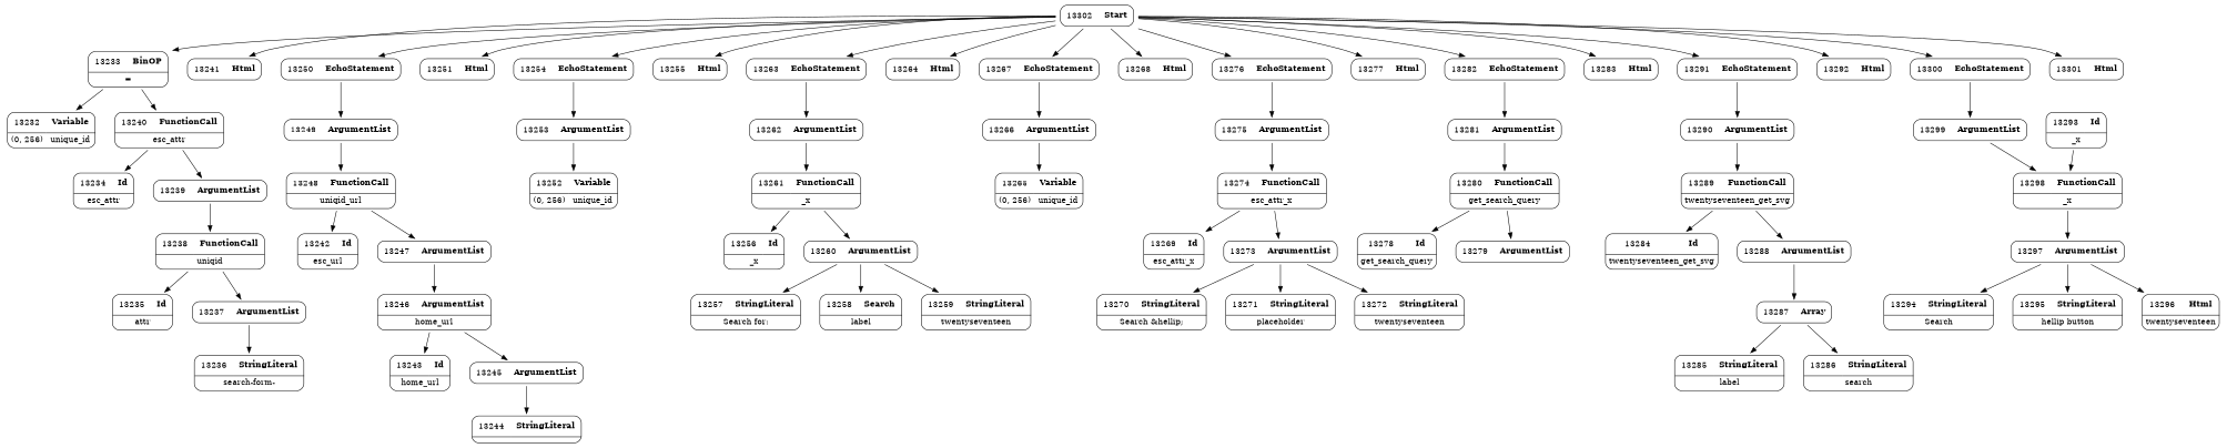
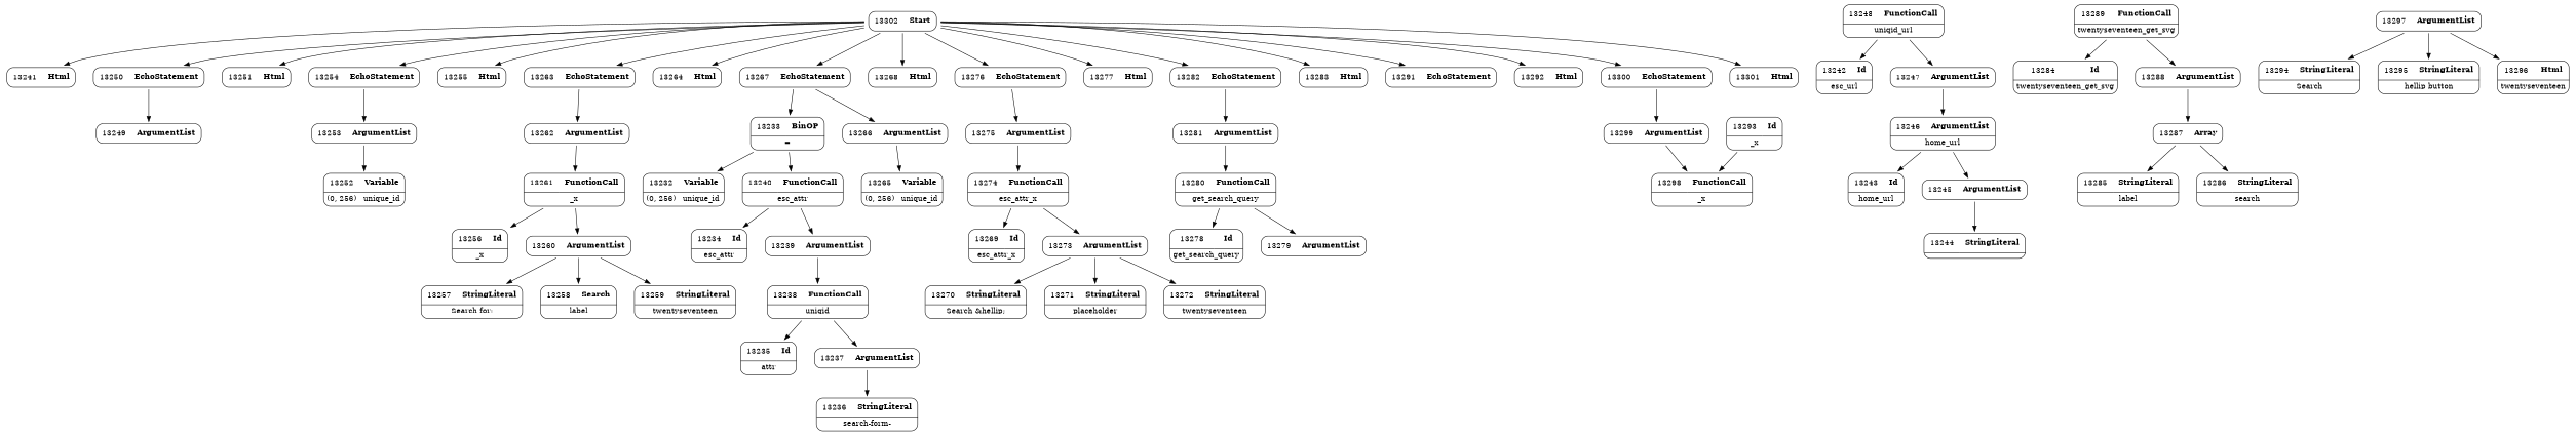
  digraph {
    node [shape=none]
    edge [weight=2]
    n1 [label=<<TABLE border='1' cellspacing='0' cellpadding='10' style='rounded' ><TR><TD border='0'>13232</TD><TD border='0'><B>Variable</B></TD></TR><HR/><TR><TD border='0' cellpadding='5'>(0, 256)</TD><TD border='0' cellpadding='5'>unique_id</TD></TR></TABLE>>]
    n2 [label=<<TABLE border='1' cellspacing='0' cellpadding='10' style='rounded' ><TR><TD border='0'>13233</TD><TD border='0'><B>BinOP</B></TD></TR><HR/><TR><TD border='0' cellpadding='5' colspan='2'>=</TD></TR></TABLE>>]
    n3 [label=<<TABLE border='1' cellspacing='0' cellpadding='10' style='rounded' ><TR><TD border='0'>13240</TD><TD border='0'><B>FunctionCall</B></TD></TR><HR/><TR><TD border='0' cellpadding='5' colspan='2'>esc_attr</TD></TR></TABLE>>]
    n4 [label=<<TABLE border='1' cellspacing='0' cellpadding='10' style='rounded' ><TR><TD border='0'>13234</TD><TD border='0'><B>Id</B></TD></TR><HR/><TR><TD border='0' cellpadding='5' colspan='2'>esc_attr</TD></TR></TABLE>>]
    n5 [label=<<TABLE border='1' cellspacing='0' cellpadding='10' style='rounded' ><TR><TD border='0'>13239</TD><TD border='0'><B>ArgumentList</B></TD></TR></TABLE>>]
    n6 [label=<<TABLE border='1' cellspacing='0' cellpadding='10' style='rounded' ><TR><TD border='0'>13238</TD><TD border='0'><B>FunctionCall</B></TD></TR><HR/><TR><TD border='0' cellpadding='5' colspan='2'>uniqid</TD></TR></TABLE>>]
    n7 [label=<<TABLE border='1' cellspacing='0' cellpadding='10' style='rounded' ><TR><TD border='0'>13235</TD><TD border='0'><B>Id</B></TD></TR><HR/><TR><TD border='0' cellpadding='5' colspan='2'>attr</TD></TR></TABLE>>]
    n8 [label=<<TABLE border='1' cellspacing='0' cellpadding='10' style='rounded' ><TR><TD border='0'>13236</TD><TD border='0'><B>StringLiteral</B></TD></TR><HR/><TR><TD border='0' cellpadding='5' colspan='2'>search-form-</TD></TR></TABLE>>]
    n9 [label=<<TABLE border='1' cellspacing='0' cellpadding='10' style='rounded' ><TR><TD border='0'>13237</TD><TD border='0'><B>ArgumentList</B></TD></TR></TABLE>>]
    n10 [label=<<TABLE border='1' cellspacing='0' cellpadding='10' style='rounded' ><TR><TD border='0'>13241</TD><TD border='0'><B>Html</B></TD></TR></TABLE>>]
    n11 [label=<<TABLE border='1' cellspacing='0' cellpadding='10' style='rounded' ><TR><TD border='0'>13242</TD><TD border='0'><B>Id</B></TD></TR><HR/><TR><TD border='0' cellpadding='5' colspan='2'>esc_url</TD></TR></TABLE>>]
    n12 [label=<<TABLE border='1' cellspacing='0' cellpadding='10' style='rounded' ><TR><TD border='0'>13243</TD><TD border='0'><B>Id</B></TD></TR><HR/><TR><TD border='0' cellpadding='5' colspan='2'>home_url</TD></TR></TABLE>>]
    n13 [label=<<TABLE border='1' cellspacing='0' cellpadding='10' style='rounded' ><TR><TD border='0'>13244</TD><TD border='0'><B>StringLiteral</B></TD></TR><HR/><TR><TD border='0' cellpadding='5' colspan='2'></TD></TR></TABLE>>]
    n14 [label=<<TABLE border='1' cellspacing='0' cellpadding='10' style='rounded' ><TR><TD border='0'>13245</TD><TD border='0'><B>ArgumentList</B></TD></TR></TABLE>>]
    n15 [label=<<TABLE border='1' cellspacing='0' cellpadding='10' style='rounded' ><TR><TD border='0'>13246</TD><TD border='0'><B>ArgumentList</B></TD></TR><HR/><TR><TD border='0' cellpadding='5' colspan='2'>home_url</TD></TR></TABLE>>]
    n16 [label=<<TABLE border='1' cellspacing='0' cellpadding='10' style='rounded' ><TR><TD border='0'>13247</TD><TD border='0'><B>ArgumentList</B></TD></TR></TABLE>>]
    n17 [label=<<TABLE border='1' cellspacing='0' cellpadding='10' style='rounded' ><TR><TD border='0'>13248</TD><TD border='0'><B>FunctionCall</B></TD></TR><HR/><TR><TD border='0' cellpadding='5' colspan='2'>uniqid_url</TD></TR></TABLE>>]
    n18 [label=<<TABLE border='1' cellspacing='0' cellpadding='10' style='rounded' ><TR><TD border='0'>13249</TD><TD border='0'><B>ArgumentList</B></TD></TR></TABLE>>]
    n19 [label=<<TABLE border='1' cellspacing='0' cellpadding='10' style='rounded' ><TR><TD border='0'>13250</TD><TD border='0'><B>EchoStatement</B></TD></TR></TABLE>>]
    n20 [label=<<TABLE border='1' cellspacing='0' cellpadding='10' style='rounded' ><TR><TD border='0'>13251</TD><TD border='0'><B>Html</B></TD></TR></TABLE>>]
    n21 [label=<<TABLE border='1' cellspacing='0' cellpadding='10' style='rounded' ><TR><TD border='0'>13252</TD><TD border='0'><B>Variable</B></TD></TR><HR/><TR><TD border='0' cellpadding='5'>(0, 256)</TD><TD border='0' cellpadding='5'>unique_id</TD></TR></TABLE>>]
    n22 [label=<<TABLE border='1' cellspacing='0' cellpadding='10' style='rounded' ><TR><TD border='0'>13253</TD><TD border='0'><B>ArgumentList</B></TD></TR></TABLE>>]
    n23 [label=<<TABLE border='1' cellspacing='0' cellpadding='10' style='rounded' ><TR><TD border='0'>13254</TD><TD border='0'><B>EchoStatement</B></TD></TR></TABLE>>]
    n24 [label=<<TABLE border='1' cellspacing='0' cellpadding='10' style='rounded' ><TR><TD border='0'>13255</TD><TD border='0'><B>Html</B></TD></TR></TABLE>>]
    n25 [label=<<TABLE border='1' cellspacing='0' cellpadding='10' style='rounded' ><TR><TD border='0'>13256</TD><TD border='0'><B>Id</B></TD></TR><HR/><TR><TD border='0' cellpadding='5' colspan='2'>_x</TD></TR></TABLE>>]
    n26 [label=<<TABLE border='1' cellspacing='0' cellpadding='10' style='rounded' ><TR><TD border='0'>13257</TD><TD border='0'><B>StringLiteral</B></TD></TR><HR/><TR><TD border='0' cellpadding='5' colspan='2'>Search for:</TD></TR></TABLE>>]
    n27 [label=<<TABLE border='1' cellspacing='0' cellpadding='10' style='rounded' ><TR><TD border='0'>13258</TD><TD border='0'><B>Search</B></TD></TR><HR/><TR><TD border='0' cellpadding='5' colspan='2'>label</TD></TR></TABLE>>]
    n28 [label=<<TABLE border='1' cellspacing='0' cellpadding='10' style='rounded' ><TR><TD border='0'>13259</TD><TD border='0'><B>StringLiteral</B></TD></TR><HR/><TR><TD border='0' cellpadding='5' colspan='2'>twentyseventeen</TD></TR></TABLE>>]
    n29 [label=<<TABLE border='1' cellspacing='0' cellpadding='10' style='rounded' ><TR><TD border='0'>13260</TD><TD border='0'><B>ArgumentList</B></TD></TR></TABLE>>]
    n30 [label=<<TABLE border='1' cellspacing='0' cellpadding='10' style='rounded' ><TR><TD border='0'>13261</TD><TD border='0'><B>FunctionCall</B></TD></TR><HR/><TR><TD border='0' cellpadding='5' colspan='2'>_x</TD></TR></TABLE>>]
    n31 [label=<<TABLE border='1' cellspacing='0' cellpadding='10' style='rounded' ><TR><TD border='0'>13262</TD><TD border='0'><B>ArgumentList</B></TD></TR></TABLE>>]
    n32 [label=<<TABLE border='1' cellspacing='0' cellpadding='10' style='rounded' ><TR><TD border='0'>13263</TD><TD border='0'><B>EchoStatement</B></TD></TR></TABLE>>]
    n33 [label=<<TABLE border='1' cellspacing='0' cellpadding='10' style='rounded' ><TR><TD border='0'>13264</TD><TD border='0'><B>Html</B></TD></TR></TABLE>>]
    n34 [label=<<TABLE border='1' cellspacing='0' cellpadding='10' style='rounded' ><TR><TD border='0'>13265</TD><TD border='0'><B>Variable</B></TD></TR><HR/><TR><TD border='0' cellpadding='5'>(0, 256)</TD><TD border='0' cellpadding='5'>unique_id</TD></TR></TABLE>>]
    n35 [label=<<TABLE border='1' cellspacing='0' cellpadding='10' style='rounded' ><TR><TD border='0'>13266</TD><TD border='0'><B>ArgumentList</B></TD></TR></TABLE>>]
    n36 [label=<<TABLE border='1' cellspacing='0' cellpadding='10' style='rounded' ><TR><TD border='0'>13267</TD><TD border='0'><B>EchoStatement</B></TD></TR></TABLE>>]
    n37 [label=<<TABLE border='1' cellspacing='0' cellpadding='10' style='rounded' ><TR><TD border='0'>13268</TD><TD border='0'><B>Html</B></TD></TR></TABLE>>]
    n38 [label=<<TABLE border='1' cellspacing='0' cellpadding='10' style='rounded' ><TR><TD border='0'>13269</TD><TD border='0'><B>Id</B></TD></TR><HR/><TR><TD border='0' cellpadding='5' colspan='2'>esc_attr_x</TD></TR></TABLE>>]
    n39 [label=<<TABLE border='1' cellspacing='0' cellpadding='10' style='rounded' ><TR><TD border='0'>13270</TD><TD border='0'><B>StringLiteral</B></TD></TR><HR/><TR><TD border='0' cellpadding='5' colspan='2'>Search &amp;hellip;</TD></TR></TABLE>>]
    n40 [label=<<TABLE border='1' cellspacing='0' cellpadding='10' style='rounded' ><TR><TD border='0'>13271</TD><TD border='0'><B>StringLiteral</B></TD></TR><HR/><TR><TD border='0' cellpadding='5' colspan='2'>placeholder</TD></TR></TABLE>>]
    n41 [label=<<TABLE border='1' cellspacing='0' cellpadding='10' style='rounded' ><TR><TD border='0'>13272</TD><TD border='0'><B>StringLiteral</B></TD></TR><HR/><TR><TD border='0' cellpadding='5' colspan='2'>twentyseventeen</TD></TR></TABLE>>]
    n42 [label=<<TABLE border='1' cellspacing='0' cellpadding='10' style='rounded' ><TR><TD border='0'>13273</TD><TD border='0'><B>ArgumentList</B></TD></TR></TABLE>>]
    n43 [label=<<TABLE border='1' cellspacing='0' cellpadding='10' style='rounded' ><TR><TD border='0'>13274</TD><TD border='0'><B>FunctionCall</B></TD></TR><HR/><TR><TD border='0' cellpadding='5' colspan='2'>esc_attr_x</TD></TR></TABLE>>]
    n44 [label=<<TABLE border='1' cellspacing='0' cellpadding='10' style='rounded' ><TR><TD border='0'>13275</TD><TD border='0'><B>ArgumentList</B></TD></TR></TABLE>>]
    n45 [label=<<TABLE border='1' cellspacing='0' cellpadding='10' style='rounded' ><TR><TD border='0'>13276</TD><TD border='0'><B>EchoStatement</B></TD></TR></TABLE>>]
    n46 [label=<<TABLE border='1' cellspacing='0' cellpadding='10' style='rounded' ><TR><TD border='0'>13277</TD><TD border='0'><B>Html</B></TD></TR></TABLE>>]
    n47 [label=<<TABLE border='1' cellspacing='0' cellpadding='10' style='rounded' ><TR><TD border='0'>13278</TD><TD border='0'><B>Id</B></TD></TR><HR/><TR><TD border='0' cellpadding='5' colspan='2'>get_search_query</TD></TR></TABLE>>]
    n48 [label=<<TABLE border='1' cellspacing='0' cellpadding='10' style='rounded' ><TR><TD border='0'>13279</TD><TD border='0'><B>ArgumentList</B></TD></TR></TABLE>>]
    n49 [label=<<TABLE border='1' cellspacing='0' cellpadding='10' style='rounded' ><TR><TD border='0'>13280</TD><TD border='0'><B>FunctionCall</B></TD></TR><HR/><TR><TD border='0' cellpadding='5' colspan='2'>get_search_query</TD></TR></TABLE>>]
    n50 [label=<<TABLE border='1' cellspacing='0' cellpadding='10' style='rounded' ><TR><TD border='0'>13281</TD><TD border='0'><B>ArgumentList</B></TD></TR></TABLE>>]
    n51 [label=<<TABLE border='1' cellspacing='0' cellpadding='10' style='rounded' ><TR><TD border='0'>13282</TD><TD border='0'><B>EchoStatement</B></TD></TR></TABLE>>]
    n52 [label=<<TABLE border='1' cellspacing='0' cellpadding='10' style='rounded' ><TR><TD border='0'>13283</TD><TD border='0'><B>Html</B></TD></TR></TABLE>>]
    n53 [label=<<TABLE border='1' cellspacing='0' cellpadding='10' style='rounded' ><TR><TD border='0'>13284</TD><TD border='0'><B>Id</B></TD></TR><HR/><TR><TD border='0' cellpadding='5' colspan='2'>twentyseventeen_get_svg</TD></TR></TABLE>>]
    n54 [label=<<TABLE border='1' cellspacing='0' cellpadding='10' style='rounded' ><TR><TD border='0'>13285</TD><TD border='0'><B>StringLiteral</B></TD></TR><HR/><TR><TD border='0' cellpadding='5' colspan='2'>label</TD></TR></TABLE>>]
    n55 [label=<<TABLE border='1' cellspacing='0' cellpadding='10' style='rounded' ><TR><TD border='0'>13286</TD><TD border='0'><B>StringLiteral</B></TD></TR><HR/><TR><TD border='0' cellpadding='5' colspan='2'>search</TD></TR></TABLE>>]
    n56 [label=<<TABLE border='1' cellspacing='0' cellpadding='10' style='rounded' ><TR><TD border='0'>13287</TD><TD border='0'><B>Array</B></TD></TR></TABLE>>]
    n57 [label=<<TABLE border='1' cellspacing='0' cellpadding='10' style='rounded' ><TR><TD border='0'>13288</TD><TD border='0'><B>ArgumentList</B></TD></TR></TABLE>>]
    n58 [label=<<TABLE border='1' cellspacing='0' cellpadding='10' style='rounded' ><TR><TD border='0'>13289</TD><TD border='0'><B>FunctionCall</B></TD></TR><HR/><TR><TD border='0' cellpadding='5' colspan='2'>twentyseventeen_get_svg</TD></TR></TABLE>>]
-   n59 [label=<<TABLE border='1' cellspacing='0' cellpadding='10' style='rounded' ><TR><TD border='0'>13290</TD><TD border='0'><B>ArgumentList</B></TD></TR></TABLE>>]
    n60 [label=<<TABLE border='1' cellspacing='0' cellpadding='10' style='rounded' ><TR><TD border='0'>13291</TD><TD border='0'><B>EchoStatement</B></TD></TR></TABLE>>]
    n61 [label=<<TABLE border='1' cellspacing='0' cellpadding='10' style='rounded' ><TR><TD border='0'>13292</TD><TD border='0'><B>Html</B></TD></TR></TABLE>>]
    n62 [label=<<TABLE border='1' cellspacing='0' cellpadding='10' style='rounded' ><TR><TD border='0'>13293</TD><TD border='0'><B>Id</B></TD></TR><HR/><TR><TD border='0' cellpadding='5' colspan='2'>_x</TD></TR></TABLE>>]
    n63 [label=<<TABLE border='1' cellspacing='0' cellpadding='10' style='rounded' ><TR><TD border='0'>13298</TD><TD border='0'><B>FunctionCall</B></TD></TR><HR/><TR><TD border='0' cellpadding='5' colspan='2'>_x</TD></TR></TABLE>>]
    n64 [label=<<TABLE border='1' cellspacing='0' cellpadding='10' style='rounded' ><TR><TD border='0'>13294</TD><TD border='0'><B>StringLiteral</B></TD></TR><HR/><TR><TD border='0' cellpadding='5' colspan='2'>Search</TD></TR></TABLE>>]
    n65 [label=<<TABLE border='1' cellspacing='0' cellpadding='10' style='rounded' ><TR><TD border='0'>13295</TD><TD border='0'><B>StringLiteral</B></TD></TR><HR/><TR><TD border='0' cellpadding='5' colspan='2'>hellip button</TD></TR></TABLE>>]
    n66 [label=<<TABLE border='1' cellspacing='0' cellpadding='10' style='rounded' ><TR><TD border='0'>13296</TD><TD border='0'><B>Html</B></TD></TR><HR/><TR><TD border='0' cellpadding='5' colspan='2'>twentyseventeen</TD></TR></TABLE>>]
    n67 [label=<<TABLE border='1' cellspacing='0' cellpadding='10' style='rounded' ><TR><TD border='0'>13297</TD><TD border='0'><B>ArgumentList</B></TD></TR></TABLE>>]
    n68 [label=<<TABLE border='1' cellspacing='0' cellpadding='10' style='rounded' ><TR><TD border='0'>13299</TD><TD border='0'><B>ArgumentList</B></TD></TR></TABLE>>]
    n69 [label=<<TABLE border='1' cellspacing='0' cellpadding='10' style='rounded' ><TR><TD border='0'>13300</TD><TD border='0'><B>EchoStatement</B></TD></TR></TABLE>>]
    n70 [label=<<TABLE border='1' cellspacing='0' cellpadding='10' style='rounded' ><TR><TD border='0'>13301</TD><TD border='0'><B>Html</B></TD></TR></TABLE>>]
    n71 [label=<<TABLE border='1' cellspacing='0' cellpadding='10' style='rounded' ><TR><TD border='0'>13302</TD><TD border='0'><B>Start</B></TD></TR></TABLE>>]
    n2 -> n1
    n2 -> n3
    n3 -> n4
    n3 -> n5
    n5 -> n6
    n6 -> n7
    n6 -> n9
    n9 -> n8
    n14 -> n13
    n15 -> n12
    n15 -> n14
    n16 -> n15
    n17 -> n11
    n17 -> n16
-   n18 -> n17
    n19 -> n18
    n22 -> n21
    n23 -> n22
    n29 -> n26
    n29 -> n27
    n29 -> n28
    n30 -> n25
    n30 -> n29
    n31 -> n30
    n32 -> n31
    n35 -> n34
    n36 -> n35
    n42 -> n39
    n42 -> n40
    n42 -> n41
    n43 -> n38
    n43 -> n42
    n44 -> n43
    n45 -> n44
    n49 -> n47
    n49 -> n48
    n50 -> n49
    n51 -> n50
    n56 -> n54
    n56 -> n55
    n57 -> n56
    n58 -> n53
    n58 -> n57
-   n59 -> n58
-   n60 -> n59
    n62 -> n63
-   n63 -> n67
    n67 -> n64
    n67 -> n65
    n67 -> n66
    n68 -> n63
    n69 -> n68
-   n71 -> n2
+   n36 -> n2
    n71 -> n10
    n71 -> n19
    n71 -> n20
    n71 -> n23
    n71 -> n24
    n71 -> n32
    n71 -> n33
    n71 -> n36
    n71 -> n37
    n71 -> n45
    n71 -> n46
    n71 -> n51
    n71 -> n52
    n71 -> n60
    n71 -> n61
    n71 -> n69
    n71 -> n70
  }
